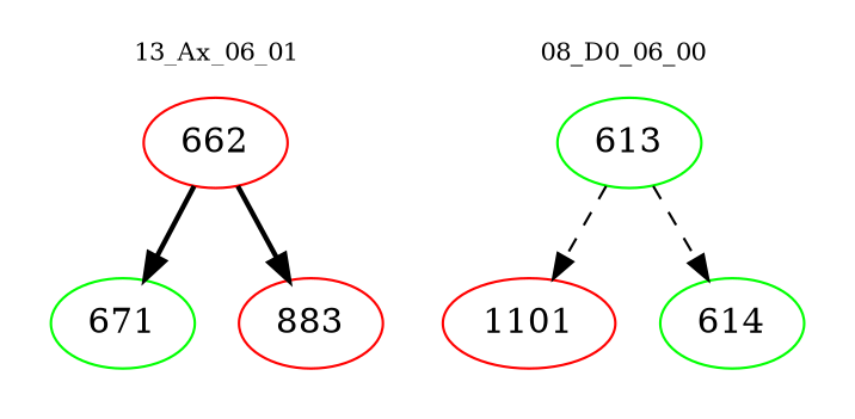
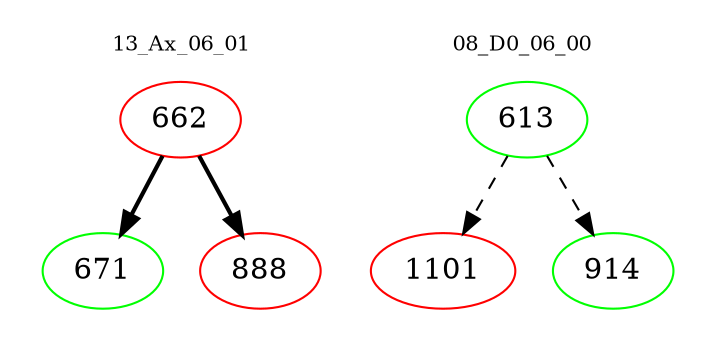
  digraph {
    node [color=red]
    edge [color=black style=bold]
    n1 [label=662]
    n2 [color=green label=671]
-   n3 [label=883]
+   n3 [label=888]
    n4 [color=green label=613]
    n5 [label=1101]
-   n6 [color=green label=614]
+   n6 [color=green label=914]
    subgraph cluster_1 {
      color=white
      fontsize=10
      label="13_Ax_06_01"
      n1
      n2
      n3
    }
    subgraph cluster_2 {
      color=white
      fontsize=10
      label="08_D0_06_00"
      n4
      n5
      n6
    }
    n1 -> n2
    n1 -> n3
    n4 -> n5 [style=dashed]
    n4 -> n6 [style=dashed]
  }
